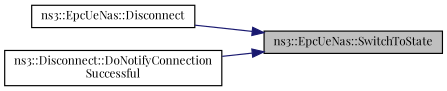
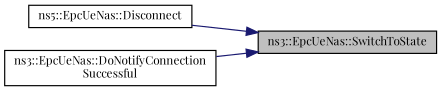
  digraph {
    fontname="Playfair Display"
    rankdir=RL
    node [color=black fillcolor=white fontname="Playfair Display" fontsize=10 shape=record style=filled]
    edge [color=midnightblue dir=back fontname="Playfair Display" fontsize=10 labelfontname=Helvetica labelfontsize=10 style=solid]
    n1 [fillcolor=grey75 fontcolor=black height=0.2 label="ns3::EpcUeNas::SwitchToState" width=0.4]
-   n2 [height=0.2 label="ns3::EpcUeNas::Disconnect" width=0.4]
-   n3 [height=0.2 label="ns3::Disconnect::DoNotifyConnection\lSuccessful" width=0.4]
+   n2 [height=0.2 label="ns5::EpcUeNas::Disconnect" width=0.4]
+   n3 [height=0.2 label="ns3::EpcUeNas::DoNotifyConnection\lSuccessful" width=0.4]
    n1 -> n2
    n1 -> n3
  }
